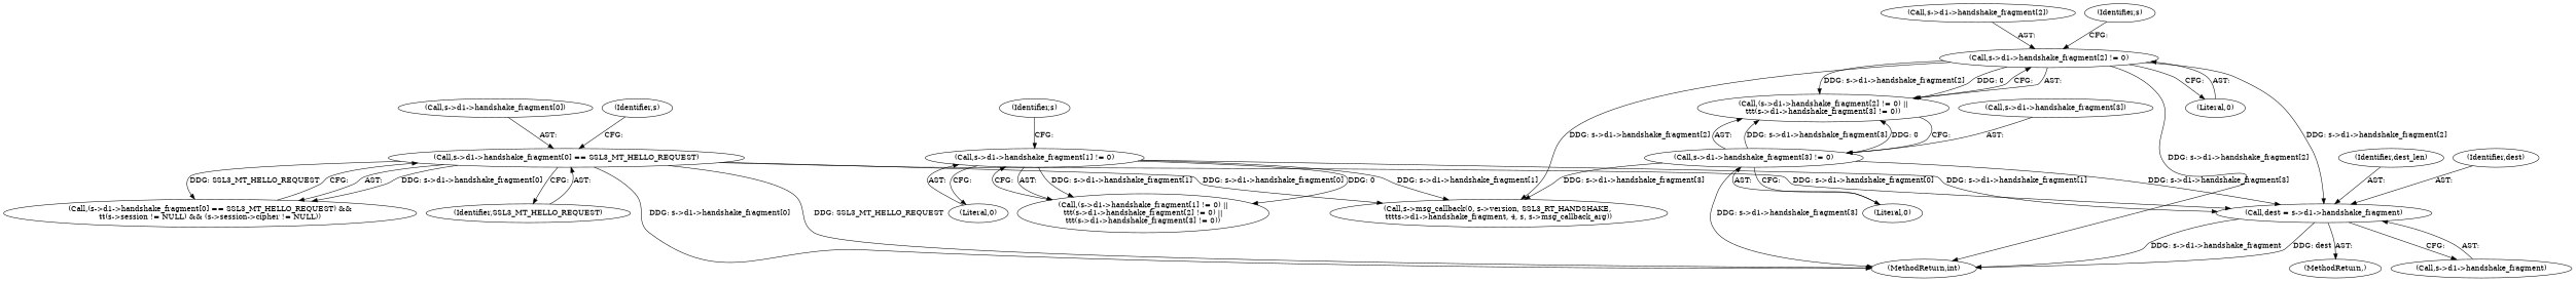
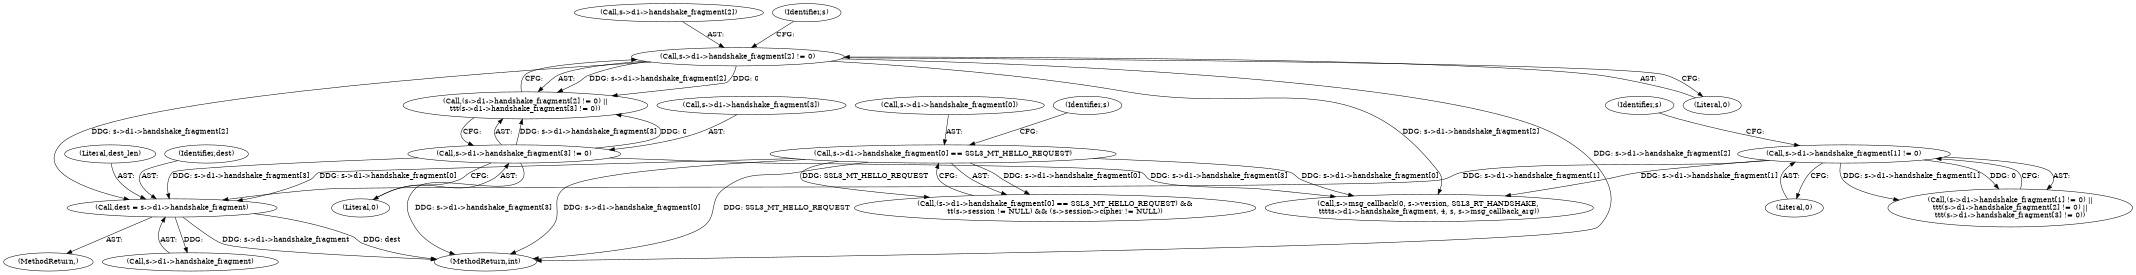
  digraph {
    n1 [label="(Call,dest = s->d1->handshake_fragment)"]
    n2 [label="(MethodReturn,)"]
    n3 [label="(Call,s->d1->handshake_fragment)"]
    n4 [label="(MethodReturn,int)"]
    n5 [label="(Call,s->d1->handshake_fragment[2] != 0)"]
    n6 [label="(Call,(s->d1->handshake_fragment[2] != 0) ||\n\t\t\t(s->d1->handshake_fragment[3] != 0))"]
    n7 [label="(Literal,0)"]
    n8 [label="(Call,s->msg_callback(0, s->version, SSL3_RT_HANDSHAKE, \n\t\t\t\ts->d1->handshake_fragment, 4, s, s->msg_callback_arg))"]
    n9 [label="(Call,s->d1->handshake_fragment[3] != 0)"]
    n10 [label="(Literal,0)"]
    n11 [label="(Call,s->d1->handshake_fragment[0] == SSL3_MT_HELLO_REQUEST)"]
-   n12 [label="(Identifier,SSL3_MT_HELLO_REQUEST)"]
    n13 [label="(Call,(s->d1->handshake_fragment[0] == SSL3_MT_HELLO_REQUEST) &&\n\t\t(s->session != NULL) && (s->session->cipher != NULL))"]
    n14 [label="(Call,s->d1->handshake_fragment[1] != 0)"]
    n15 [label="(Literal,0)"]
    n16 [label="(Call,(s->d1->handshake_fragment[1] != 0) ||\n\t\t\t(s->d1->handshake_fragment[2] != 0) ||\n\t\t\t(s->d1->handshake_fragment[3] != 0))"]
    n17 [label="(Identifier,s)"]
    n18 [label="(Identifier,s)"]
    n19 [label="(Call,s->d1->handshake_fragment[2])"]
-   n20 [label="(Identifier,dest_len)"]
+   n20 [label="(Literal,dest_len)"]
    n21 [label="(Identifier,s)"]
    n22 [label="(Call,s->d1->handshake_fragment[0])"]
    n23 [label="(Identifier,dest)"]
    n24 [label="(Call,s->d1->handshake_fragment[3])"]
    n1 -> n2 [label="AST: "]
-   n1 -> n3 [label="CFG: "]
+   n1 -> n3 [label="DDG: "]
    n1 -> n4 [label="DDG: dest"]
    n1 -> n4 [label="DDG: s->d1->handshake_fragment"]
    n3 -> n1 [label="AST: "]
    n5 -> n1 [label="DDG: s->d1->handshake_fragment[2]"]
    n5 -> n4 [label="DDG: s->d1->handshake_fragment[2]"]
    n5 -> n6 [label="AST: "]
    n5 -> n6 [label="DDG: s->d1->handshake_fragment[2]"]
    n5 -> n6 [label="DDG: 0"]
    n5 -> n7 [label="CFG: "]
    n5 -> n8 [label="DDG: s->d1->handshake_fragment[2]"]
    n6 -> n5 [label="CFG: "]
    n6 -> n9 [label="CFG: "]
    n7 -> n5 [label="AST: "]
    n9 -> n1 [label="DDG: s->d1->handshake_fragment[3]"]
    n9 -> n4 [label="DDG: s->d1->handshake_fragment[3]"]
    n9 -> n6 [label="AST: "]
    n9 -> n6 [label="DDG: s->d1->handshake_fragment[3]"]
    n9 -> n6 [label="DDG: 0"]
    n9 -> n8 [label="DDG: s->d1->handshake_fragment[3]"]
    n9 -> n10 [label="CFG: "]
    n10 -> n9 [label="AST: "]
    n11 -> n1 [label="DDG: s->d1->handshake_fragment[0]"]
    n11 -> n4 [label="DDG: SSL3_MT_HELLO_REQUEST"]
    n11 -> n4 [label="DDG: s->d1->handshake_fragment[0]"]
    n11 -> n8 [label="DDG: s->d1->handshake_fragment[0]"]
-   n11 -> n12 [label="CFG: "]
    n11 -> n13 [label="AST: "]
    n11 -> n13 [label="DDG: s->d1->handshake_fragment[0]"]
    n11 -> n13 [label="DDG: SSL3_MT_HELLO_REQUEST"]
-   n12 -> n11 [label="AST: "]
    n13 -> n11 [label="CFG: "]
    n14 -> n1 [label="DDG: s->d1->handshake_fragment[1]"]
    n14 -> n8 [label="DDG: s->d1->handshake_fragment[1]"]
    n14 -> n15 [label="CFG: "]
    n14 -> n16 [label="AST: "]
    n14 -> n16 [label="DDG: s->d1->handshake_fragment[1]"]
    n14 -> n16 [label="DDG: 0"]
    n15 -> n14 [label="AST: "]
    n16 -> n14 [label="CFG: "]
    n17 -> n14 [label="CFG: "]
    n18 -> n11 [label="CFG: "]
    n19 -> n5 [label="AST: "]
    n20 -> n1 [label="AST: "]
    n21 -> n5 [label="CFG: "]
    n22 -> n11 [label="AST: "]
    n23 -> n1 [label="AST: "]
    n24 -> n9 [label="AST: "]
  }
